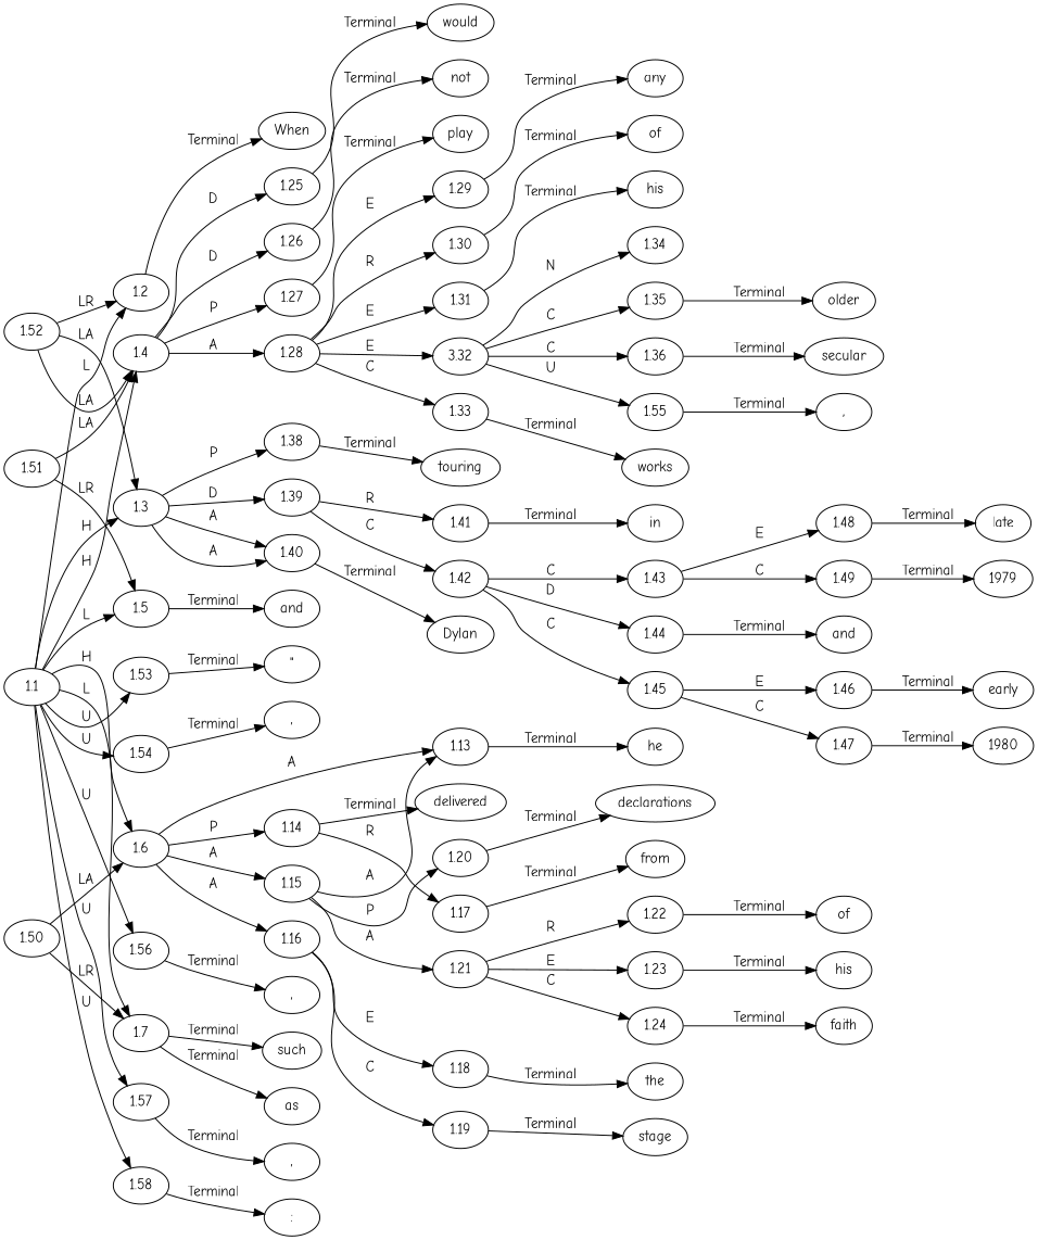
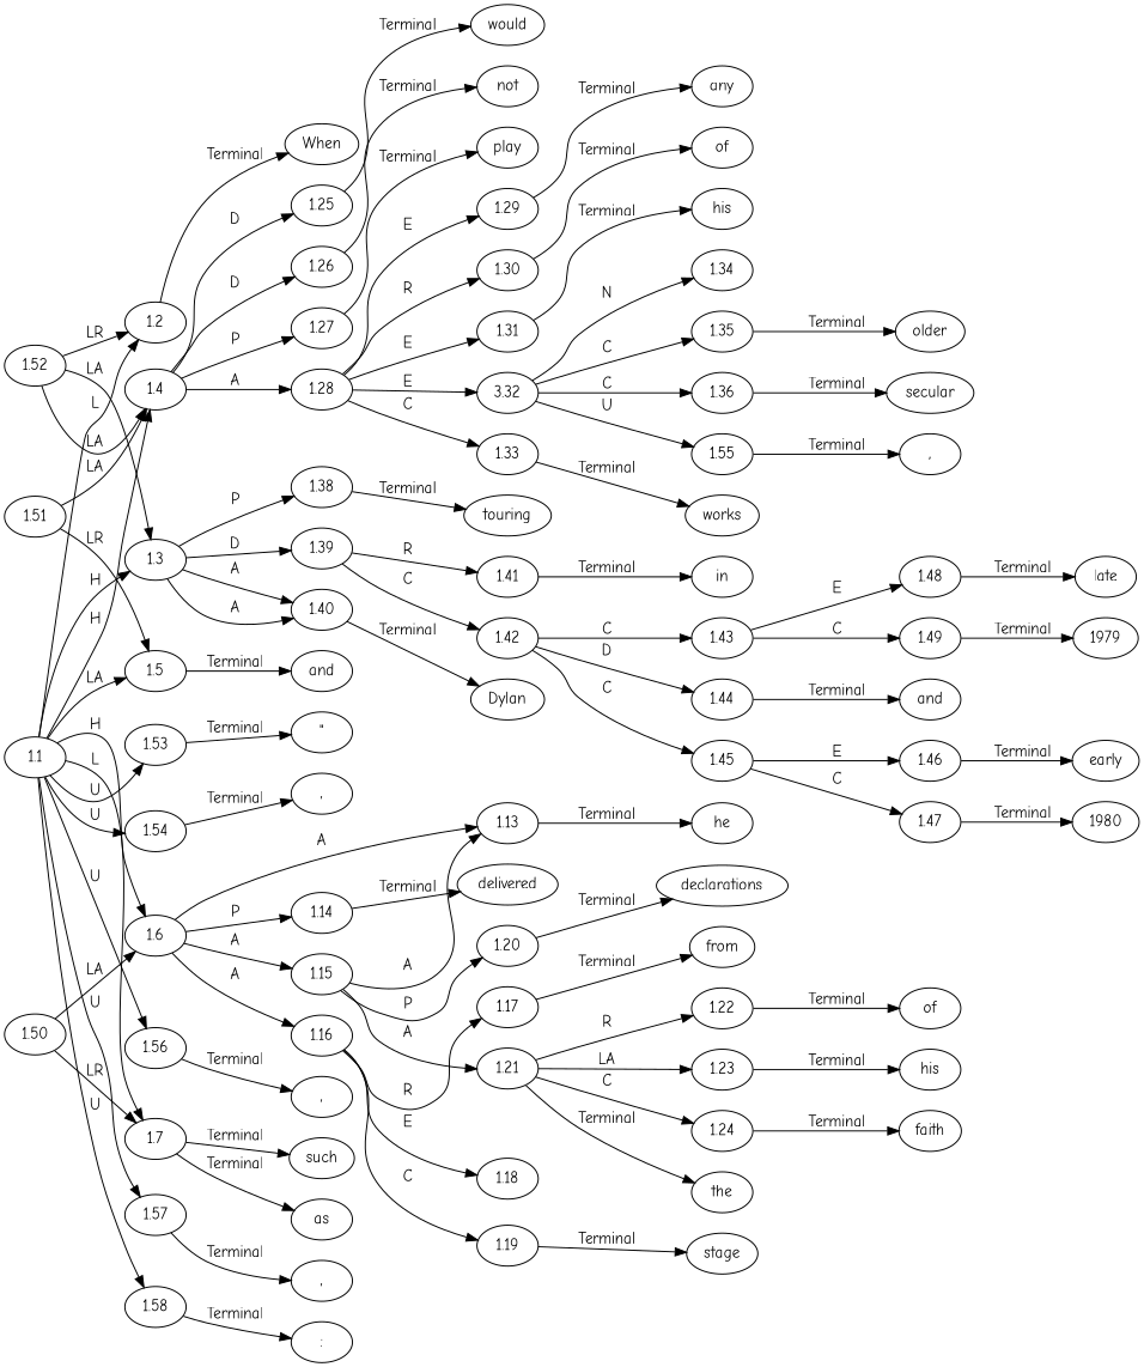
  digraph {
    fontname="Comic Neue"
    rankdir=LR
    node [fontname="Comic Neue" ordering=out]
    edge [fontname="Comic Neue" ordering=out]
    n1 [label="\""]
    n2 [label=Dylan]
    n3 [label=","]
    n4 [label=would]
    n5 [label=not]
    n6 [label=play]
    n7 [label=any]
    n8 [label=of]
    n9 [label=his]
    n10 [label=older]
    n11 [label=","]
    n12 [label=When]
    n13 [label=secular]
    n14 [label=works]
    n15 [label=","]
    n16 [label=and]
    n17 [label=he]
    n18 [label=delivered]
    n19 [label=declarations]
    n20 [label=of]
    n21 [label=his]
    n22 [label=faith]
    n23 [label=touring]
    n24 [label=from]
    n25 [label=the]
    n26 [label=stage]
    n27 [label=","]
    n28 [label=such]
    n29 [label=as]
    n30 [label=":"]
    n31 [label=in]
    n32 [label=late]
    n33 [label=1979]
    n34 [label=and]
    n35 [label=early]
    n36 [label=1980]
    n37 [label=1.1]
    n38 [label=1.2]
    n39 [label=1.3]
    n40 [label=1.4]
    n41 [label=1.5]
    n42 [label=1.6]
    n43 [label=1.7]
    n44 [label=1.53]
    n45 [label=1.54]
    n46 [label=1.56]
    n47 [label=1.57]
    n48 [label=1.58]
    n49 [label=1.38]
    n50 [label=1.39]
    n51 [label=1.40]
    n52 [label=1.25]
    n53 [label=1.26]
    n54 [label=1.27]
    n55 [label=1.28]
    n56 [label=1.13]
    n57 [label=1.14]
    n58 [label=1.15]
    n59 [label=1.16]
    n60 [label=1.41]
    n61 [label=1.42]
    n62 [label=1.29]
    n63 [label=1.30]
    n64 [label=1.31]
    n65 [label=3.32]
    n66 [label=1.33]
    n67 [label=1.20]
    n68 [label=1.21]
    n69 [label=1.17]
    n70 [label=1.18]
    n71 [label=1.19]
    n72 [label=1.22]
    n73 [label=1.23]
    n74 [label=1.24]
    n75 [label=1.34]
    n76 [label=1.35]
    n77 [label=1.36]
    n78 [label=1.55]
    n79 [label=1.43]
    n80 [label=1.44]
    n81 [label=1.45]
    n82 [label=1.48]
    n83 [label=1.49]
    n84 [label=1.46]
    n85 [label=1.47]
    n86 [label=1.50]
    n87 [label=1.51]
    n88 [label=1.52]
    n37 -> n38 [label=L]
    n37 -> n39 [label=H]
    n37 -> n40 [label=H]
-   n37 -> n41 [label=L]
+   n37 -> n41 [label=LA]
    n37 -> n42 [label=H]
    n37 -> n43 [label=L]
    n37 -> n44 [label=U]
    n37 -> n45 [label=U]
    n37 -> n46 [label=U]
    n37 -> n47 [label=U]
    n37 -> n48 [label=U]
    n38 -> n12 [label=Terminal]
    n39 -> n49 [label=P]
    n39 -> n50 [label=D]
    n39 -> n51 [label=A]
    n39 -> n51 [label=A]
    n40 -> n52 [label=D]
    n40 -> n53 [label=D]
    n40 -> n54 [label=P]
    n40 -> n55 [label=A]
    n41 -> n16 [label=Terminal]
    n42 -> n56 [label=A]
    n42 -> n57 [label=P]
    n42 -> n58 [label=A]
    n42 -> n59 [label=A]
    n43 -> n28 [label=Terminal]
    n43 -> n29 [label=Terminal]
    n44 -> n1 [label=Terminal]
    n45 -> n3 [label=Terminal]
    n46 -> n15 [label=Terminal]
    n47 -> n27 [label=Terminal]
    n48 -> n30 [label=Terminal]
    n49 -> n23 [label=Terminal]
    n50 -> n60 [label=R]
    n50 -> n61 [label=C]
    n51 -> n2 [label=Terminal]
    n52 -> n4 [label=Terminal]
    n53 -> n5 [label=Terminal]
    n54 -> n6 [label=Terminal]
    n55 -> n62 [label=E]
    n55 -> n63 [label=R]
    n55 -> n64 [label=E]
    n55 -> n65 [label=E]
    n55 -> n66 [label=C]
    n56 -> n17 [label=Terminal]
    n57 -> n18 [label=Terminal]
    n58 -> n56 [label=A]
    n58 -> n67 [label=P]
    n58 -> n68 [label=A]
-   n57 -> n69 [label=R]
+   n59 -> n69 [label=R]
    n59 -> n70 [label=E]
    n59 -> n71 [label=C]
    n60 -> n31 [label=Terminal]
    n61 -> n79 [label=C]
    n61 -> n80 [label=D]
    n61 -> n81 [label=C]
    n62 -> n7 [label=Terminal]
    n63 -> n8 [label=Terminal]
    n64 -> n9 [label=Terminal]
    n65 -> n75 [label=N]
    n65 -> n76 [label=C]
    n65 -> n77 [label=C]
    n65 -> n78 [label=U]
    n66 -> n14 [label=Terminal]
    n67 -> n19 [label=Terminal]
    n68 -> n72 [label=R]
-   n68 -> n73 [label=E]
+   n68 -> n73 [label=LA]
    n68 -> n74 [label=C]
    n69 -> n24 [label=Terminal]
-   n70 -> n25 [label=Terminal]
+   n68 -> n25 [label=Terminal]
    n71 -> n26 [label=Terminal]
    n72 -> n20 [label=Terminal]
    n73 -> n21 [label=Terminal]
    n74 -> n22 [label=Terminal]
    n76 -> n10 [label=Terminal]
    n77 -> n13 [label=Terminal]
    n78 -> n11 [label=Terminal]
    n79 -> n82 [label=E]
    n79 -> n83 [label=C]
    n80 -> n34 [label=Terminal]
    n81 -> n84 [label=E]
    n81 -> n85 [label=C]
    n82 -> n32 [label=Terminal]
    n83 -> n33 [label=Terminal]
    n84 -> n35 [label=Terminal]
    n85 -> n36 [label=Terminal]
    n86 -> n42 [label=LA]
    n86 -> n43 [label=LR]
    n87 -> n40 [label=LA]
    n87 -> n41 [label=LR]
    n88 -> n38 [label=LR]
    n88 -> n39 [label=LA]
    n88 -> n40 [label=LA]
  }
